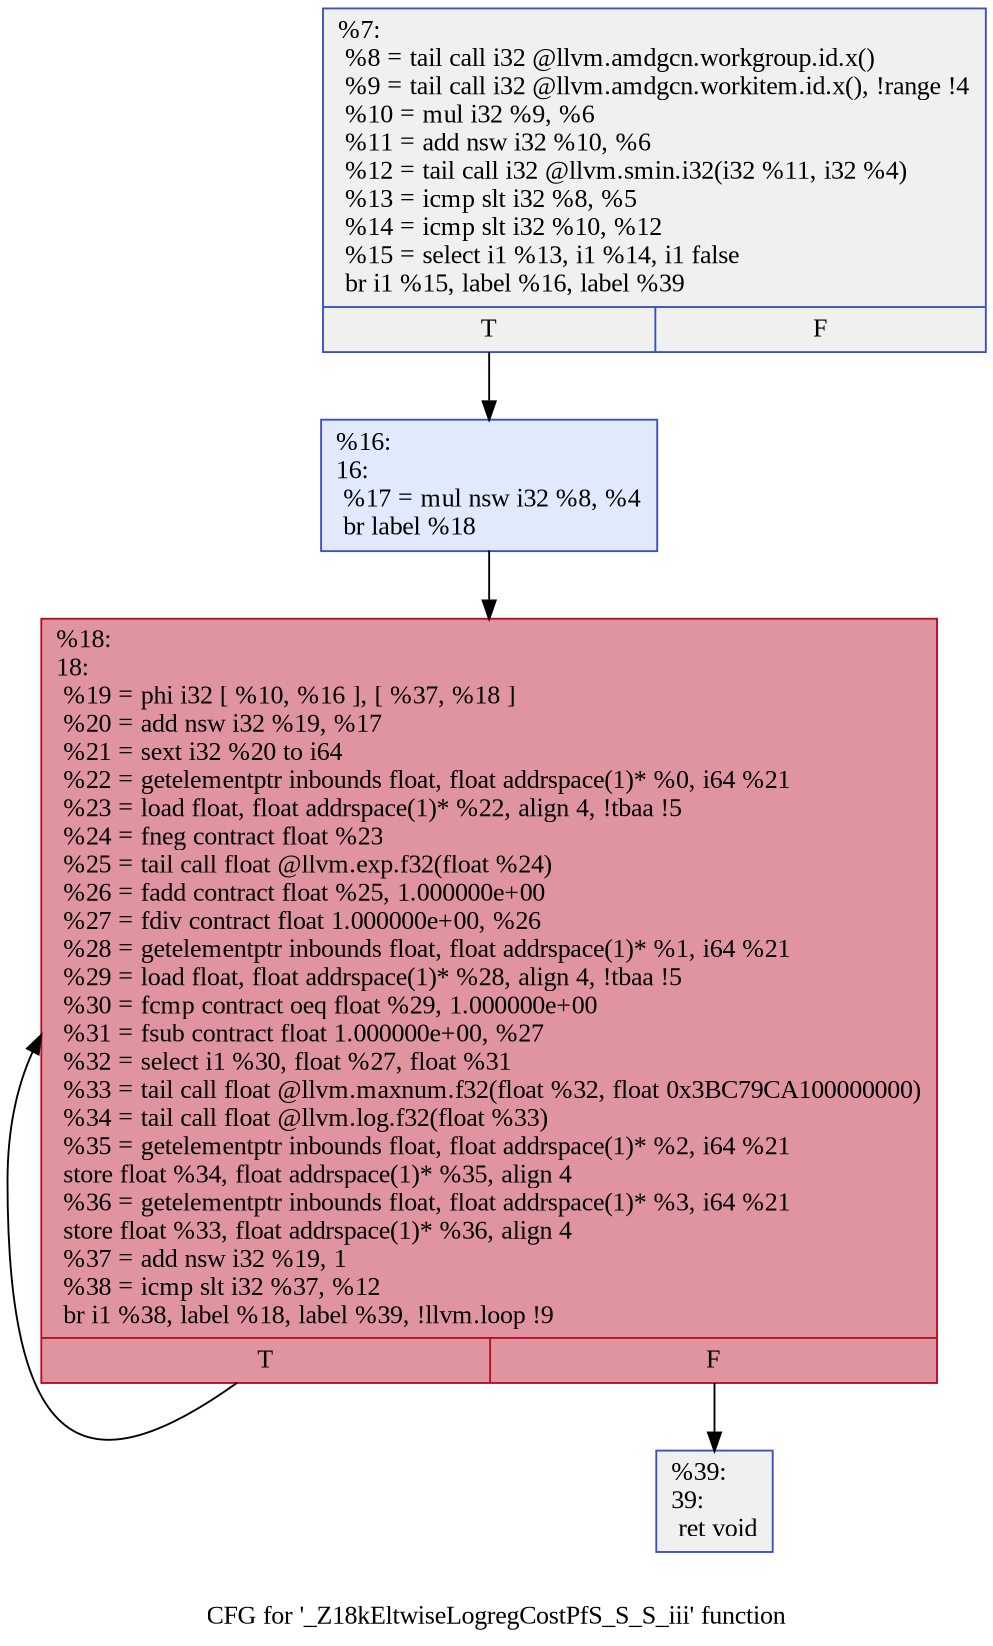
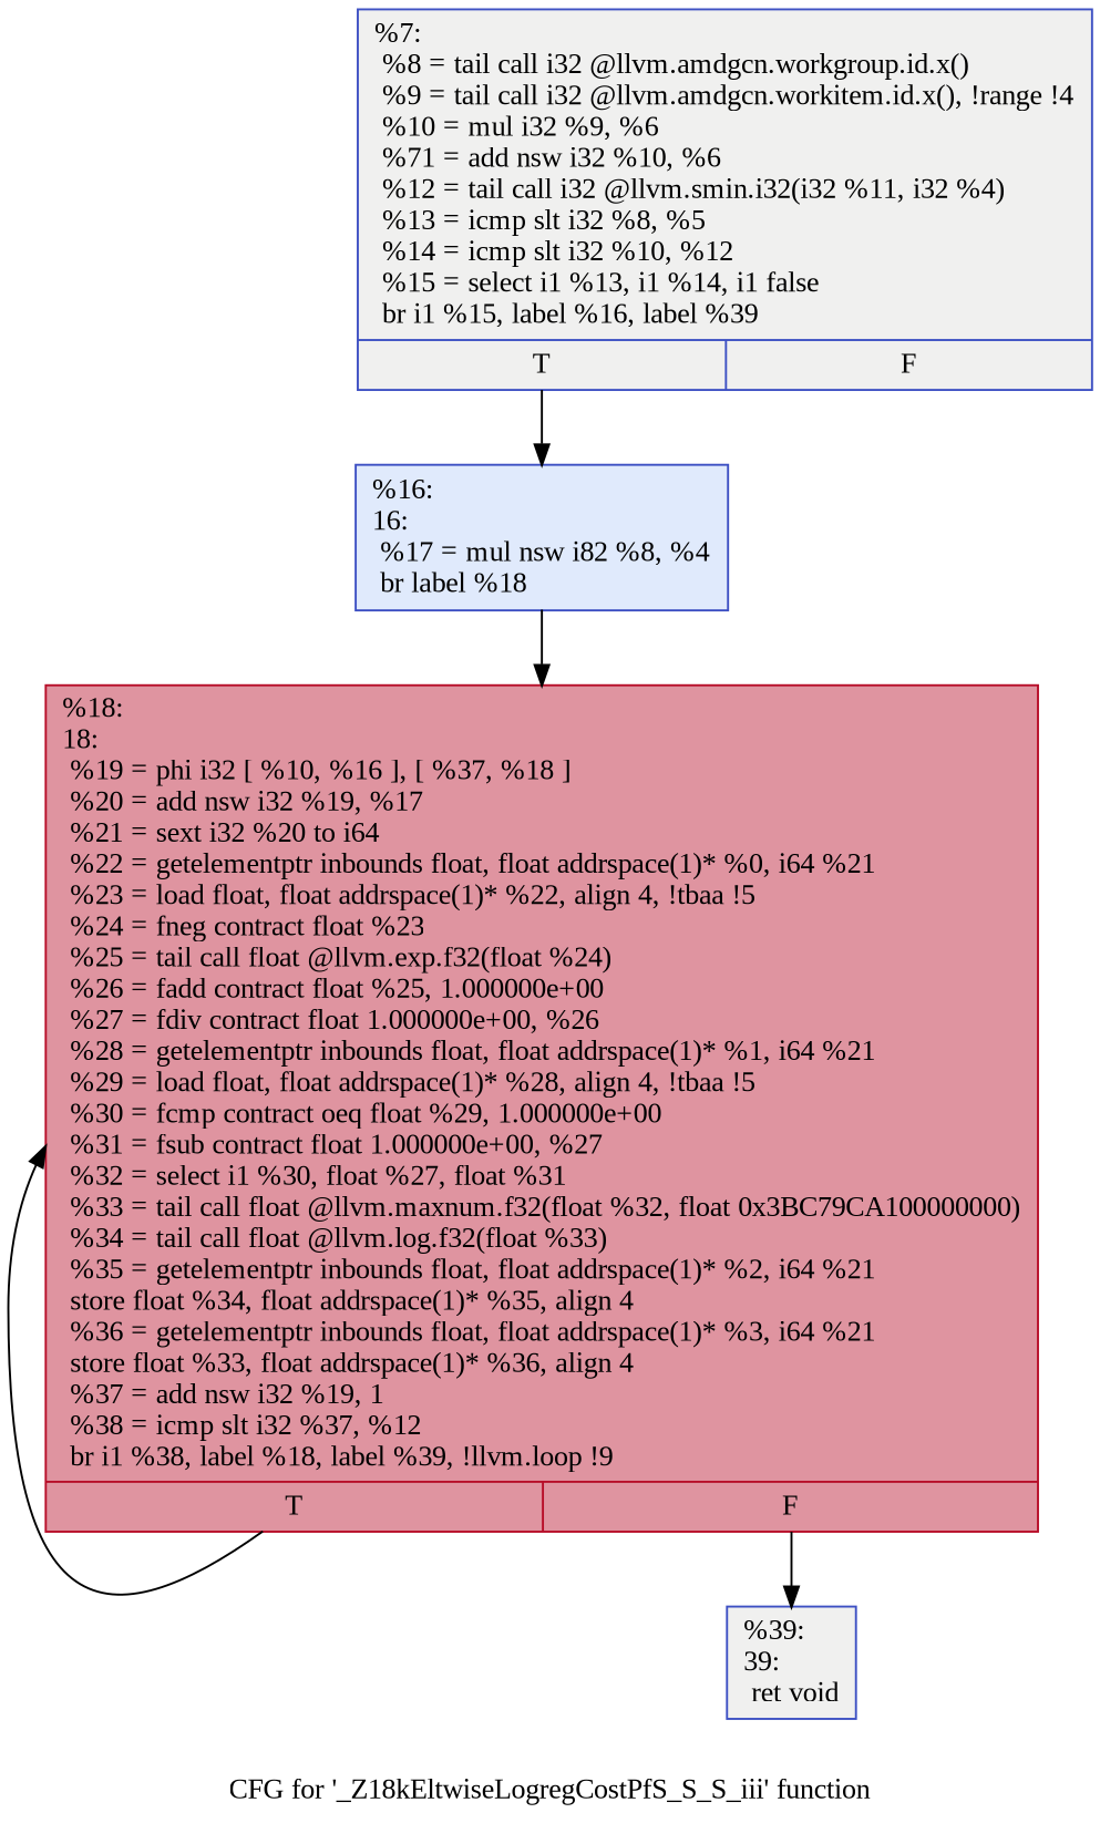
  digraph {
    fontname="Liberation Serif"
    label="CFG for '_Z18kEltwiseLogregCostPfS_S_S_iii' function"
    node [color="#3d50c3ff" fillcolor="#dedcdb70" fontname="Liberation Serif" shape=record style=filled]
    edge [fontname="Liberation Serif" tailport=s0]
-   n1 [label="{%7:\l  %8 = tail call i32 @llvm.amdgcn.workgroup.id.x()\l  %9 = tail call i32 @llvm.amdgcn.workitem.id.x(), !range !4\l  %10 = mul i32 %9, %6\l  %11 = add nsw i32 %10, %6\l  %12 = tail call i32 @llvm.smin.i32(i32 %11, i32 %4)\l  %13 = icmp slt i32 %8, %5\l  %14 = icmp slt i32 %10, %12\l  %15 = select i1 %13, i1 %14, i1 false\l  br i1 %15, label %16, label %39\l|{<s0>T|<s1>F}}"]
-   n2 [fillcolor="#b9d0f970" label="{%16:\l16:                                               \l  %17 = mul nsw i32 %8, %4\l  br label %18\l}"]
+   n1 [label="{%7:\l  %8 = tail call i32 @llvm.amdgcn.workgroup.id.x()\l  %9 = tail call i32 @llvm.amdgcn.workitem.id.x(), !range !4\l  %10 = mul i32 %9, %6\l  %71 = add nsw i32 %10, %6\l  %12 = tail call i32 @llvm.smin.i32(i32 %11, i32 %4)\l  %13 = icmp slt i32 %8, %5\l  %14 = icmp slt i32 %10, %12\l  %15 = select i1 %13, i1 %14, i1 false\l  br i1 %15, label %16, label %39\l|{<s0>T|<s1>F}}"]
+   n2 [fillcolor="#b9d0f970" label="{%16:\l16:                                               \l  %17 = mul nsw i82 %8, %4\l  br label %18\l}"]
    n3 [color="#b70d28ff" fillcolor="#b70d2870" label="{%18:\l18:                                               \l  %19 = phi i32 [ %10, %16 ], [ %37, %18 ]\l  %20 = add nsw i32 %19, %17\l  %21 = sext i32 %20 to i64\l  %22 = getelementptr inbounds float, float addrspace(1)* %0, i64 %21\l  %23 = load float, float addrspace(1)* %22, align 4, !tbaa !5\l  %24 = fneg contract float %23\l  %25 = tail call float @llvm.exp.f32(float %24)\l  %26 = fadd contract float %25, 1.000000e+00\l  %27 = fdiv contract float 1.000000e+00, %26\l  %28 = getelementptr inbounds float, float addrspace(1)* %1, i64 %21\l  %29 = load float, float addrspace(1)* %28, align 4, !tbaa !5\l  %30 = fcmp contract oeq float %29, 1.000000e+00\l  %31 = fsub contract float 1.000000e+00, %27\l  %32 = select i1 %30, float %27, float %31\l  %33 = tail call float @llvm.maxnum.f32(float %32, float 0x3BC79CA100000000)\l  %34 = tail call float @llvm.log.f32(float %33)\l  %35 = getelementptr inbounds float, float addrspace(1)* %2, i64 %21\l  store float %34, float addrspace(1)* %35, align 4\l  %36 = getelementptr inbounds float, float addrspace(1)* %3, i64 %21\l  store float %33, float addrspace(1)* %36, align 4\l  %37 = add nsw i32 %19, 1\l  %38 = icmp slt i32 %37, %12\l  br i1 %38, label %18, label %39, !llvm.loop !9\l|{<s0>T|<s1>F}}"]
    n4 [label="{%39:\l39:                                               \l  ret void\l}"]
    n1 -> n2
    n2 -> n3
    n3 -> n3
    n3 -> n4 [tailport=s1]
  }
